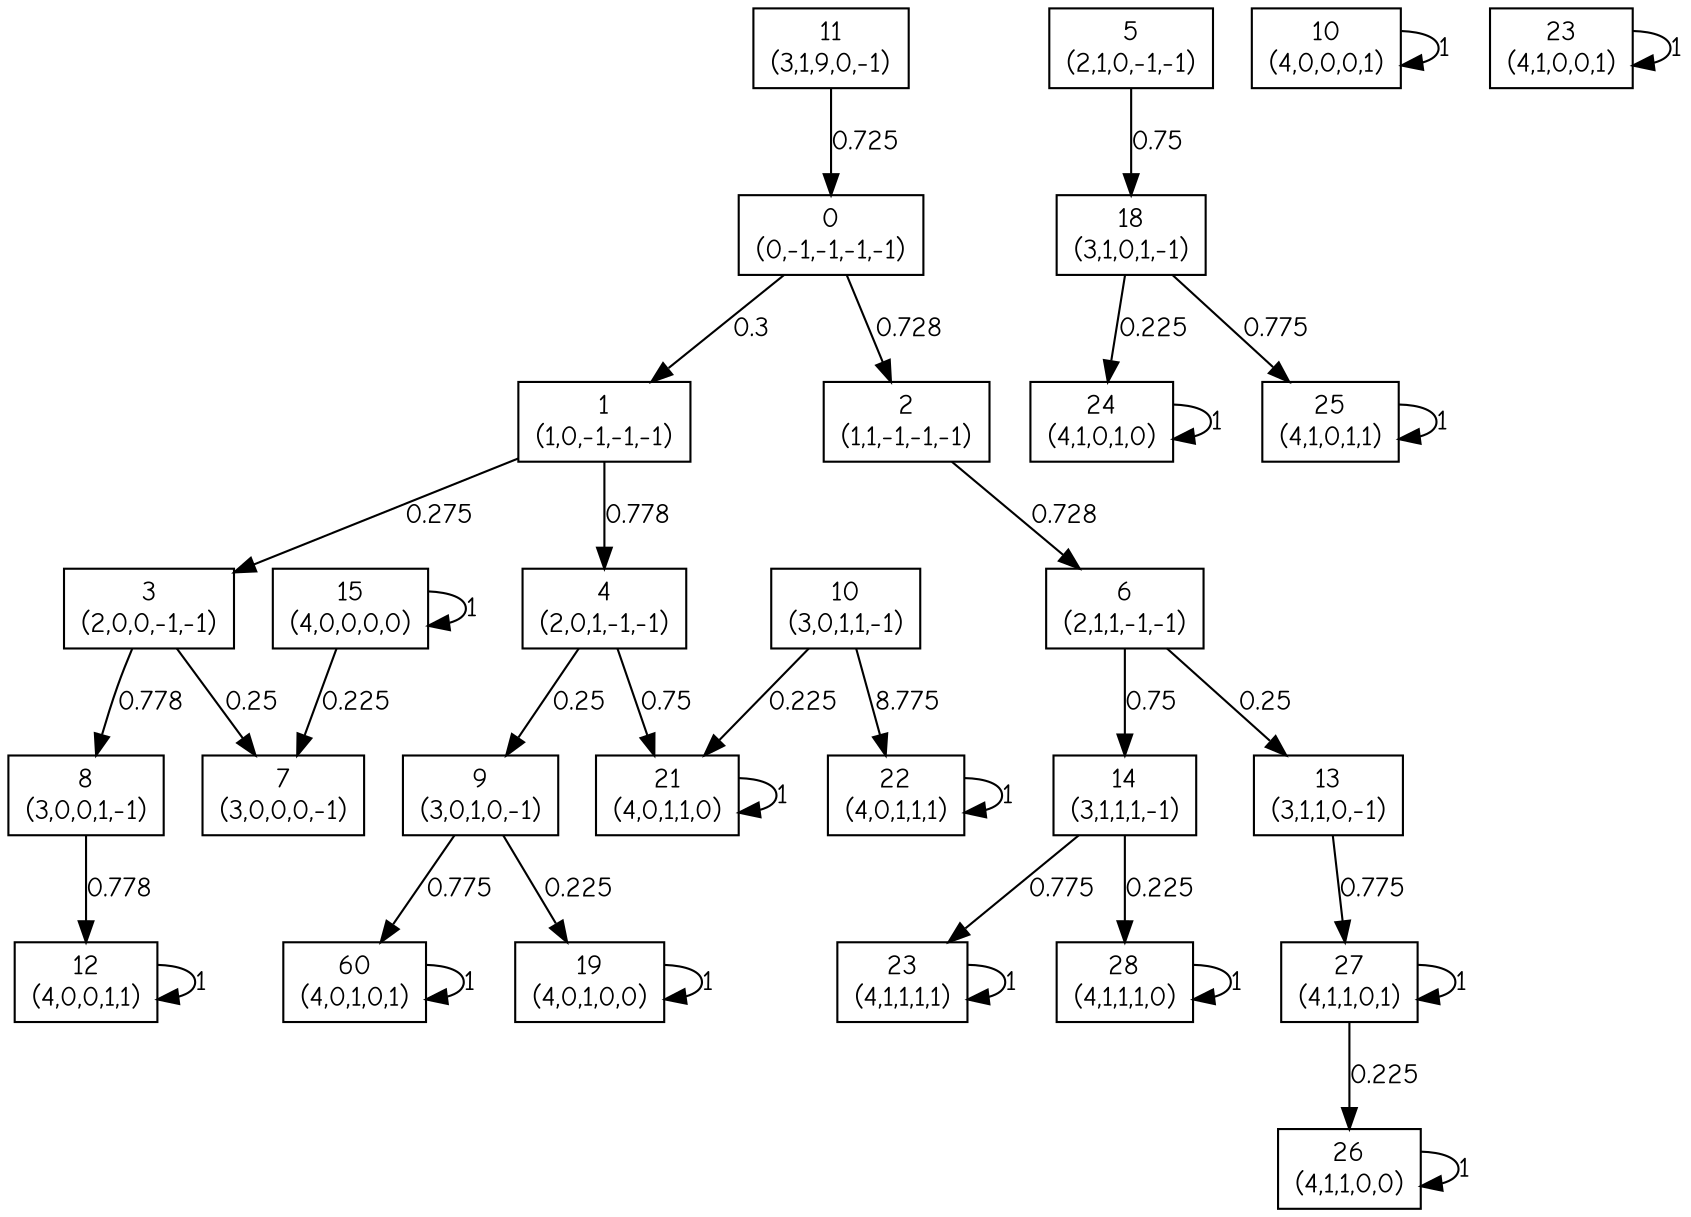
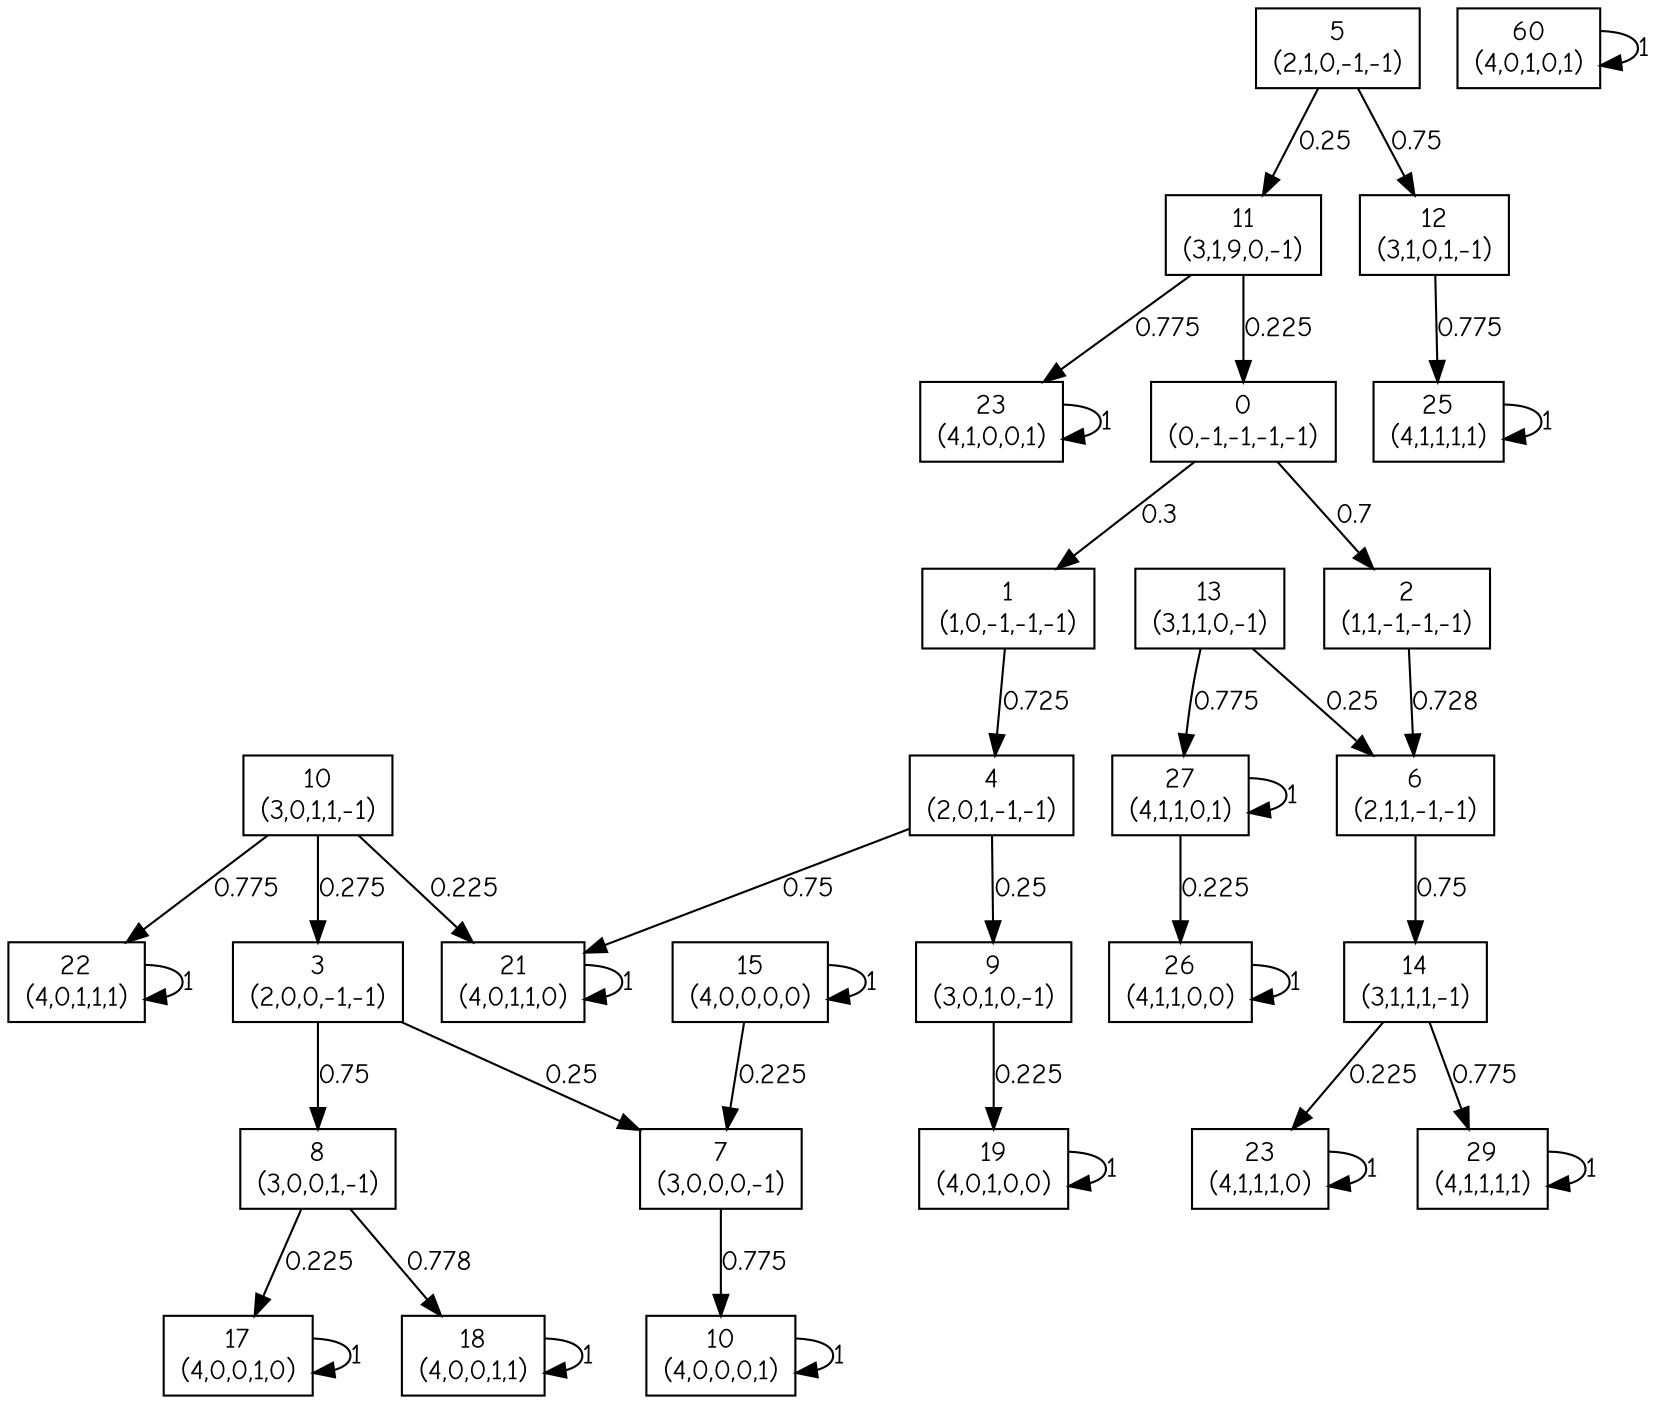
  digraph {
    fontname="Comic Neue"
    node [fontname="Comic Neue" shape=box]
    edge [fontname="Comic Neue"]
    n1 [label="0\n(0,-1,-1,-1,-1)"]
    n2 [label="1\n(1,0,-1,-1,-1)"]
    n3 [label="2\n(1,1,-1,-1,-1)"]
    n4 [label="3\n(2,0,0,-1,-1)"]
    n5 [label="4\n(2,0,1,-1,-1)"]
    n6 [label="6\n(2,1,1,-1,-1)"]
    n7 [label="7\n(3,0,0,0,-1)"]
    n8 [label="8\n(3,0,0,1,-1)"]
    n9 [label="9\n(3,0,1,0,-1)"]
    n10 [label="21\n(4,0,1,1,0)"]
    n11 [label="5\n(2,1,0,-1,-1)"]
    n12 [label="11\n(3,1,9,0,-1)"]
-   n13 [label="18\n(3,1,0,1,-1)"]
+   n13 [label="12\n(3,1,0,1,-1)"]
    n14 [label="13\n(3,1,1,0,-1)"]
    n15 [label="14\n(3,1,1,1,-1)"]
    n16 [label="10\n(4,0,0,0,1)"]
-   n18 [label="12\n(4,0,0,1,1)"]
+   n17 [label="17\n(4,0,0,1,0)"]
+   n18 [label="18\n(4,0,0,1,1)"]
    n19 [label="19\n(4,0,1,0,0)"]
    n20 [label="60\n(4,0,1,0,1)"]
    n21 [label="10\n(3,0,1,1,-1)"]
    n22 [label="22\n(4,0,1,1,1)"]
    n23 [label="23\n(4,1,0,0,1)"]
-   n24 [label="24\n(4,1,0,1,0)"]
-   n25 [label="25\n(4,1,0,1,1)"]
+   n25 [label="25\n(4,1,1,1,1)"]
    n26 [label="27\n(4,1,1,0,1)"]
-   n27 [label="28\n(4,1,1,1,0)"]
-   n28 [label="23\n(4,1,1,1,1)"]
+   n27 [label="23\n(4,1,1,1,0)"]
+   n28 [label="29\n(4,1,1,1,1)"]
    n29 [label="15\n(4,0,0,0,0)"]
    n30 [label="26\n(4,1,1,0,0)"]
    n1 -> n2 [label=0.3]
-   n1 -> n3 [label=0.728]
-   n2 -> n4 [label=0.275]
-   n2 -> n5 [label=0.778]
+   n1 -> n3 [label=0.7]
+   n21 -> n4 [label=0.275]
+   n2 -> n5 [label=0.725]
    n3 -> n6 [label=0.728]
    n4 -> n7 [label=0.25]
-   n4 -> n8 [label=0.778]
+   n4 -> n8 [label=0.75]
    n5 -> n9 [label=0.25]
    n5 -> n10 [label=0.75]
-   n6 -> n14 [label=0.25]
+   n14 -> n6 [label=0.25]
    n6 -> n15 [label=0.75]
+   n7 -> n16 [label=0.775]
+   n8 -> n17 [label=0.225]
    n8 -> n18 [label=0.778]
    n9 -> n19 [label=0.225]
-   n9 -> n20 [label=0.775]
    n10 -> n10 [label=1]
+   n11 -> n12 [label=0.25]
    n11 -> n13 [label=0.75]
-   n12 -> n1 [label=0.725]
-   n13 -> n24 [label=0.225]
+   n12 -> n1 [label=0.225]
+   n12 -> n23 [label=0.775]
    n13 -> n25 [label=0.775]
    n14 -> n26 [label=0.775]
    n15 -> n27 [label=0.225]
    n15 -> n28 [label=0.775]
    n16 -> n16 [label=1]
+   n17 -> n17 [label=1]
    n18 -> n18 [label=1]
    n19 -> n19 [label=1]
    n20 -> n20 [label=1]
    n21 -> n10 [label=0.225]
-   n21 -> n22 [label=8.775]
+   n21 -> n22 [label=0.775]
    n22 -> n22 [label=1]
    n23 -> n23 [label=1]
-   n24 -> n24 [label=1]
    n25 -> n25 [label=1]
    n26 -> n26 [label=1]
    n26 -> n30 [label=0.225]
    n27 -> n27 [label=1]
    n28 -> n28 [label=1]
    n29 -> n7 [label=0.225]
    n29 -> n29 [label=1]
    n30 -> n30 [label=1]
  }
